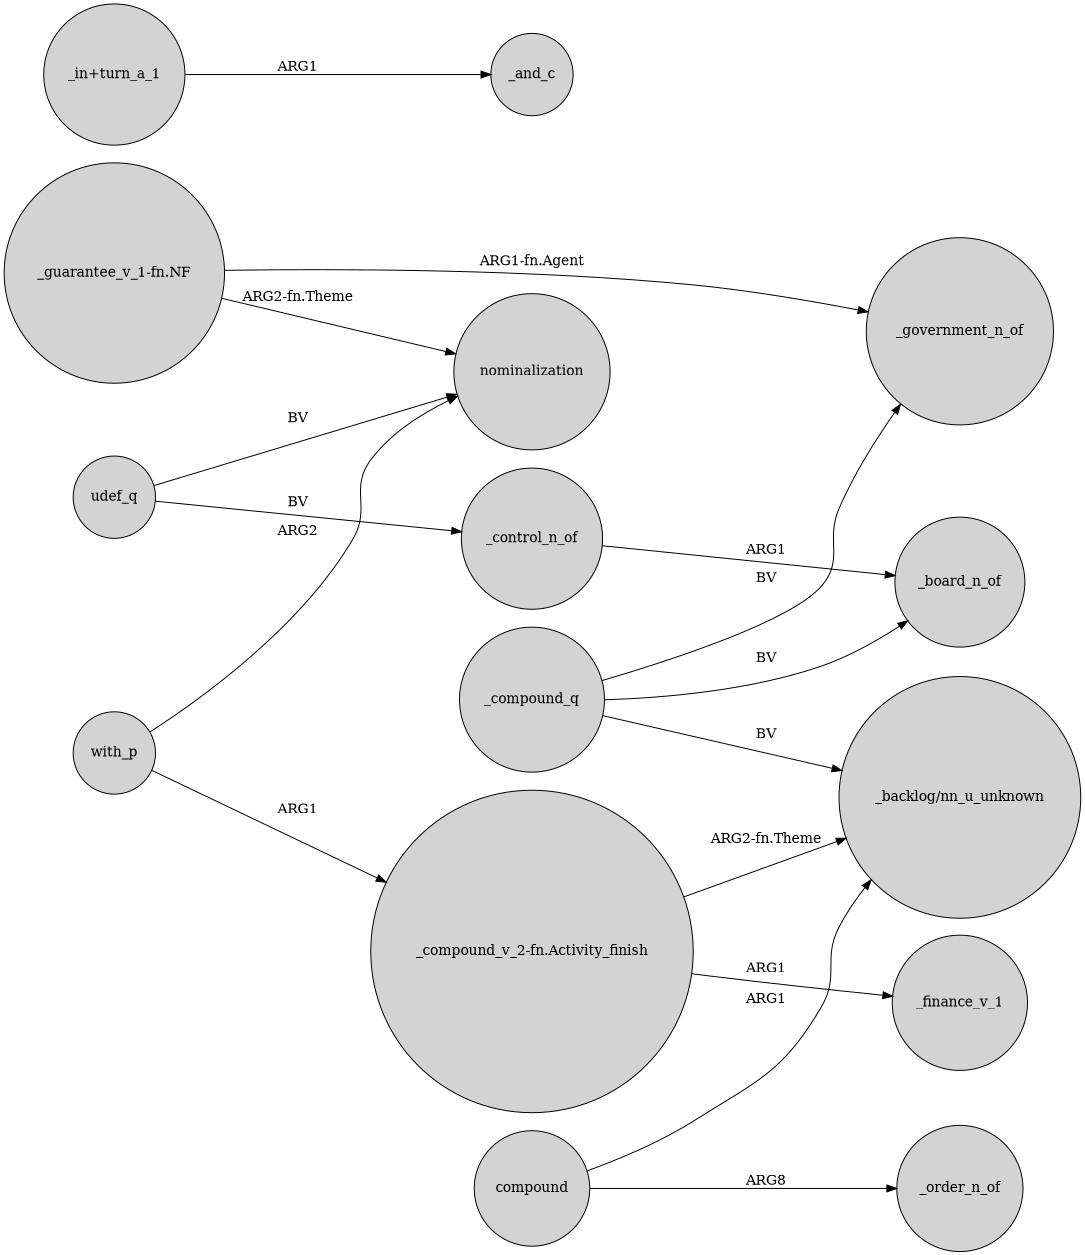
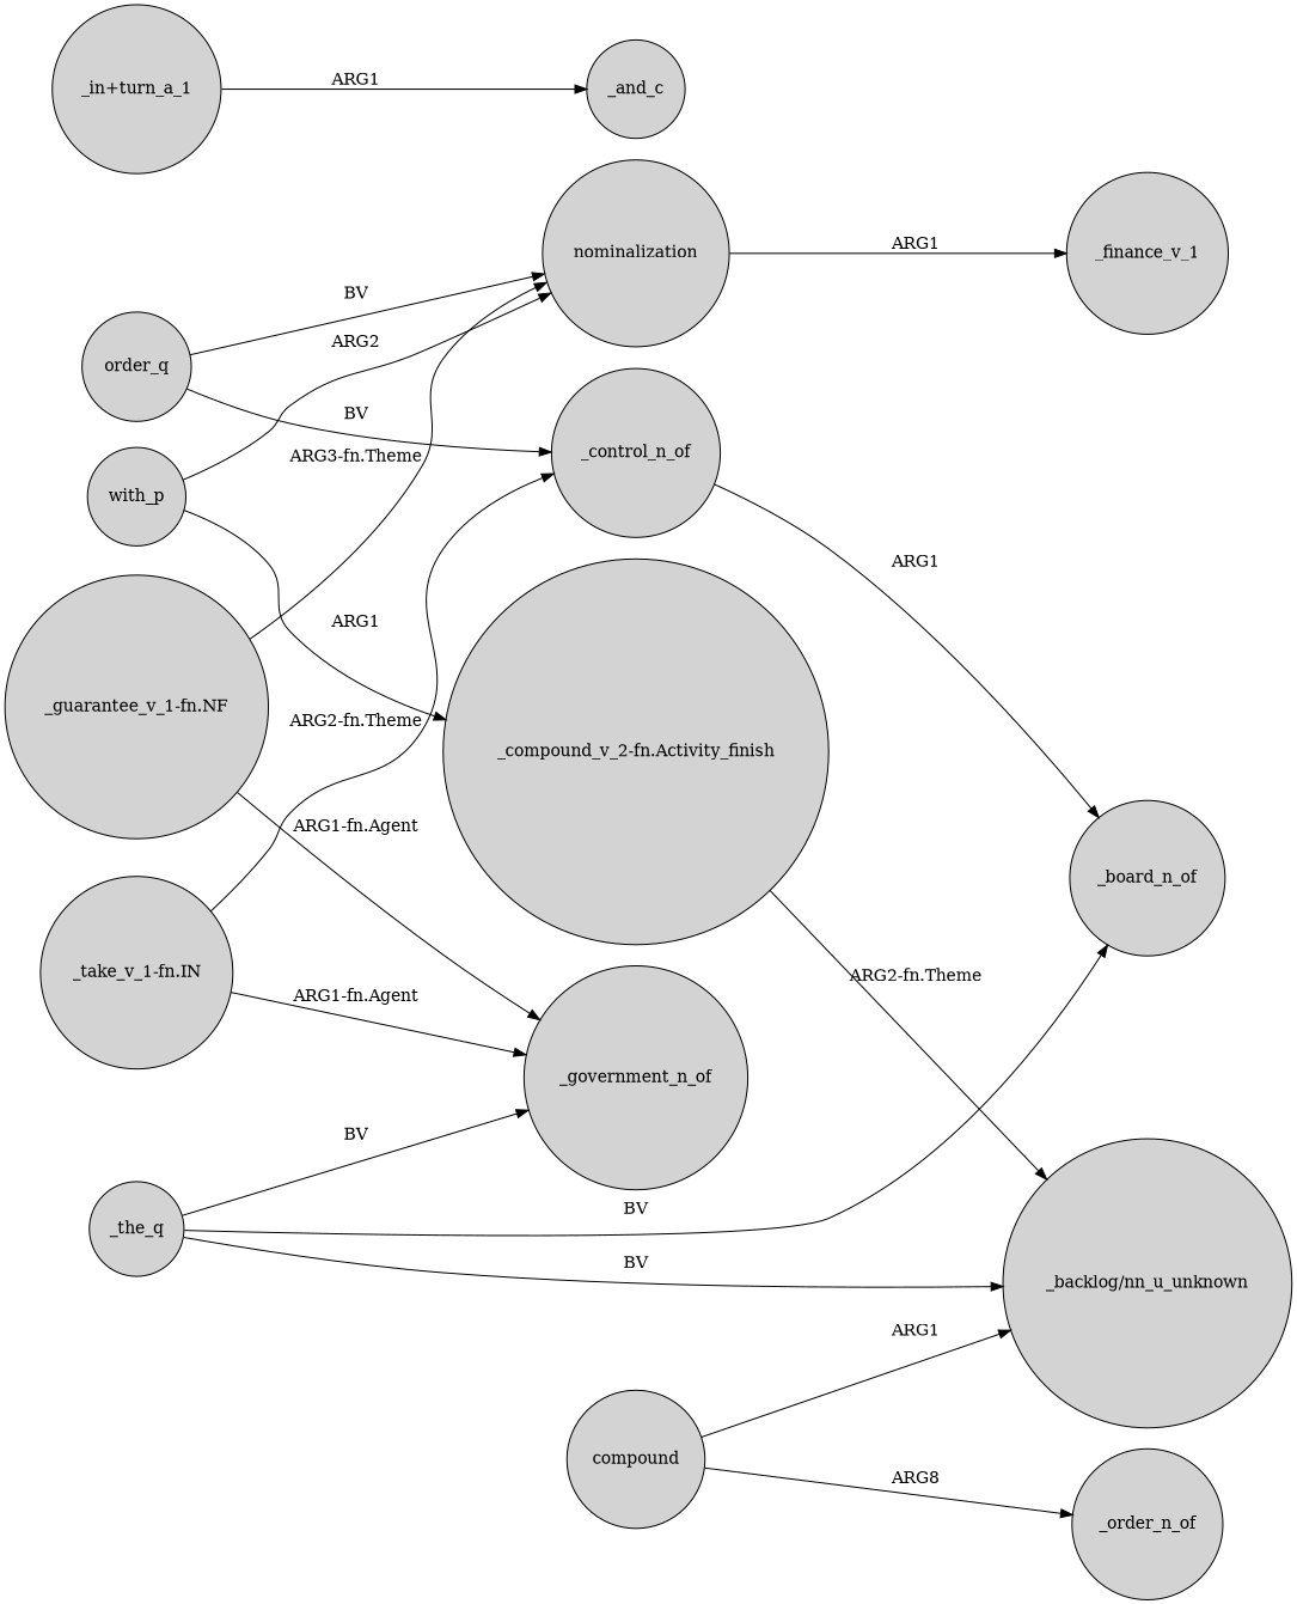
  digraph {
    rankdir=LR
    node [shape=circle style=filled]
    "_guarantee_v_1-fn.NF"
    nominalization
    _government_n_of
    _finance_v_1
-   _the_q [label=_compound_q]
+   _the_q
    "_backlog/nn_u_unknown"
    _board_n_of
    n8 [label="_compound_v_2-fn.Activity_finish"]
+   "_take_v_1-fn.IN"
    _control_n_of
    compound
    _order_n_of
-   udef_q
+   udef_q [label=order_q]
    with_p
    "_in+turn_a_1"
    _and_c
-   "_guarantee_v_1-fn.NF" -> nominalization [label="ARG2-fn.Theme"]
+   "_guarantee_v_1-fn.NF" -> nominalization [label="ARG3-fn.Theme"]
    "_guarantee_v_1-fn.NF" -> _government_n_of [label="ARG1-fn.Agent"]
-   n8 -> _finance_v_1 [label=ARG1]
+   nominalization -> _finance_v_1 [label=ARG1]
    _the_q -> _government_n_of [label=BV]
    _the_q -> "_backlog/nn_u_unknown" [label=BV]
    _the_q -> _board_n_of [label=BV]
    n8 -> "_backlog/nn_u_unknown" [label="ARG2-fn.Theme"]
+   "_take_v_1-fn.IN" -> _government_n_of [label="ARG1-fn.Agent"]
+   "_take_v_1-fn.IN" -> _control_n_of [label="ARG2-fn.Theme"]
    _control_n_of -> _board_n_of [label=ARG1]
    compound -> "_backlog/nn_u_unknown" [label=ARG1]
    compound -> _order_n_of [label=ARG8]
    udef_q -> nominalization [label=BV]
    udef_q -> _control_n_of [label=BV]
    with_p -> nominalization [label=ARG2]
    with_p -> n8 [label=ARG1]
    "_in+turn_a_1" -> _and_c [label=ARG1]
  }
